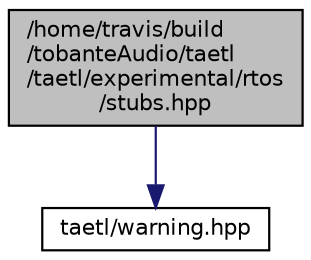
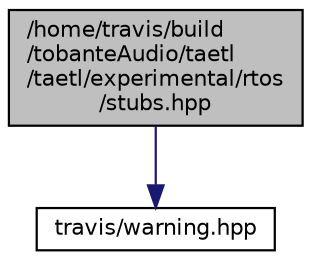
  digraph {
    node [color=black fontname=Helvetica fontsize=10 shape=record style=filled]
    n1 [fillcolor=grey75 fontcolor=black height=0.2 label="/home/travis/build\l/tobanteAudio/taetl\l/taetl/experimental/rtos\l/stubs.hpp" width=0.4]
-   n2 [fillcolor=white height=0.2 label="taetl/warning.hpp" width=0.4]
+   n2 [fillcolor=white height=0.2 label="travis/warning.hpp" width=0.4]
    n1 -> n2 [color=midnightblue fontname=Helvetica fontsize=10 labelfontname=Helvetica labelfontsize=10 style=solid]
  }
